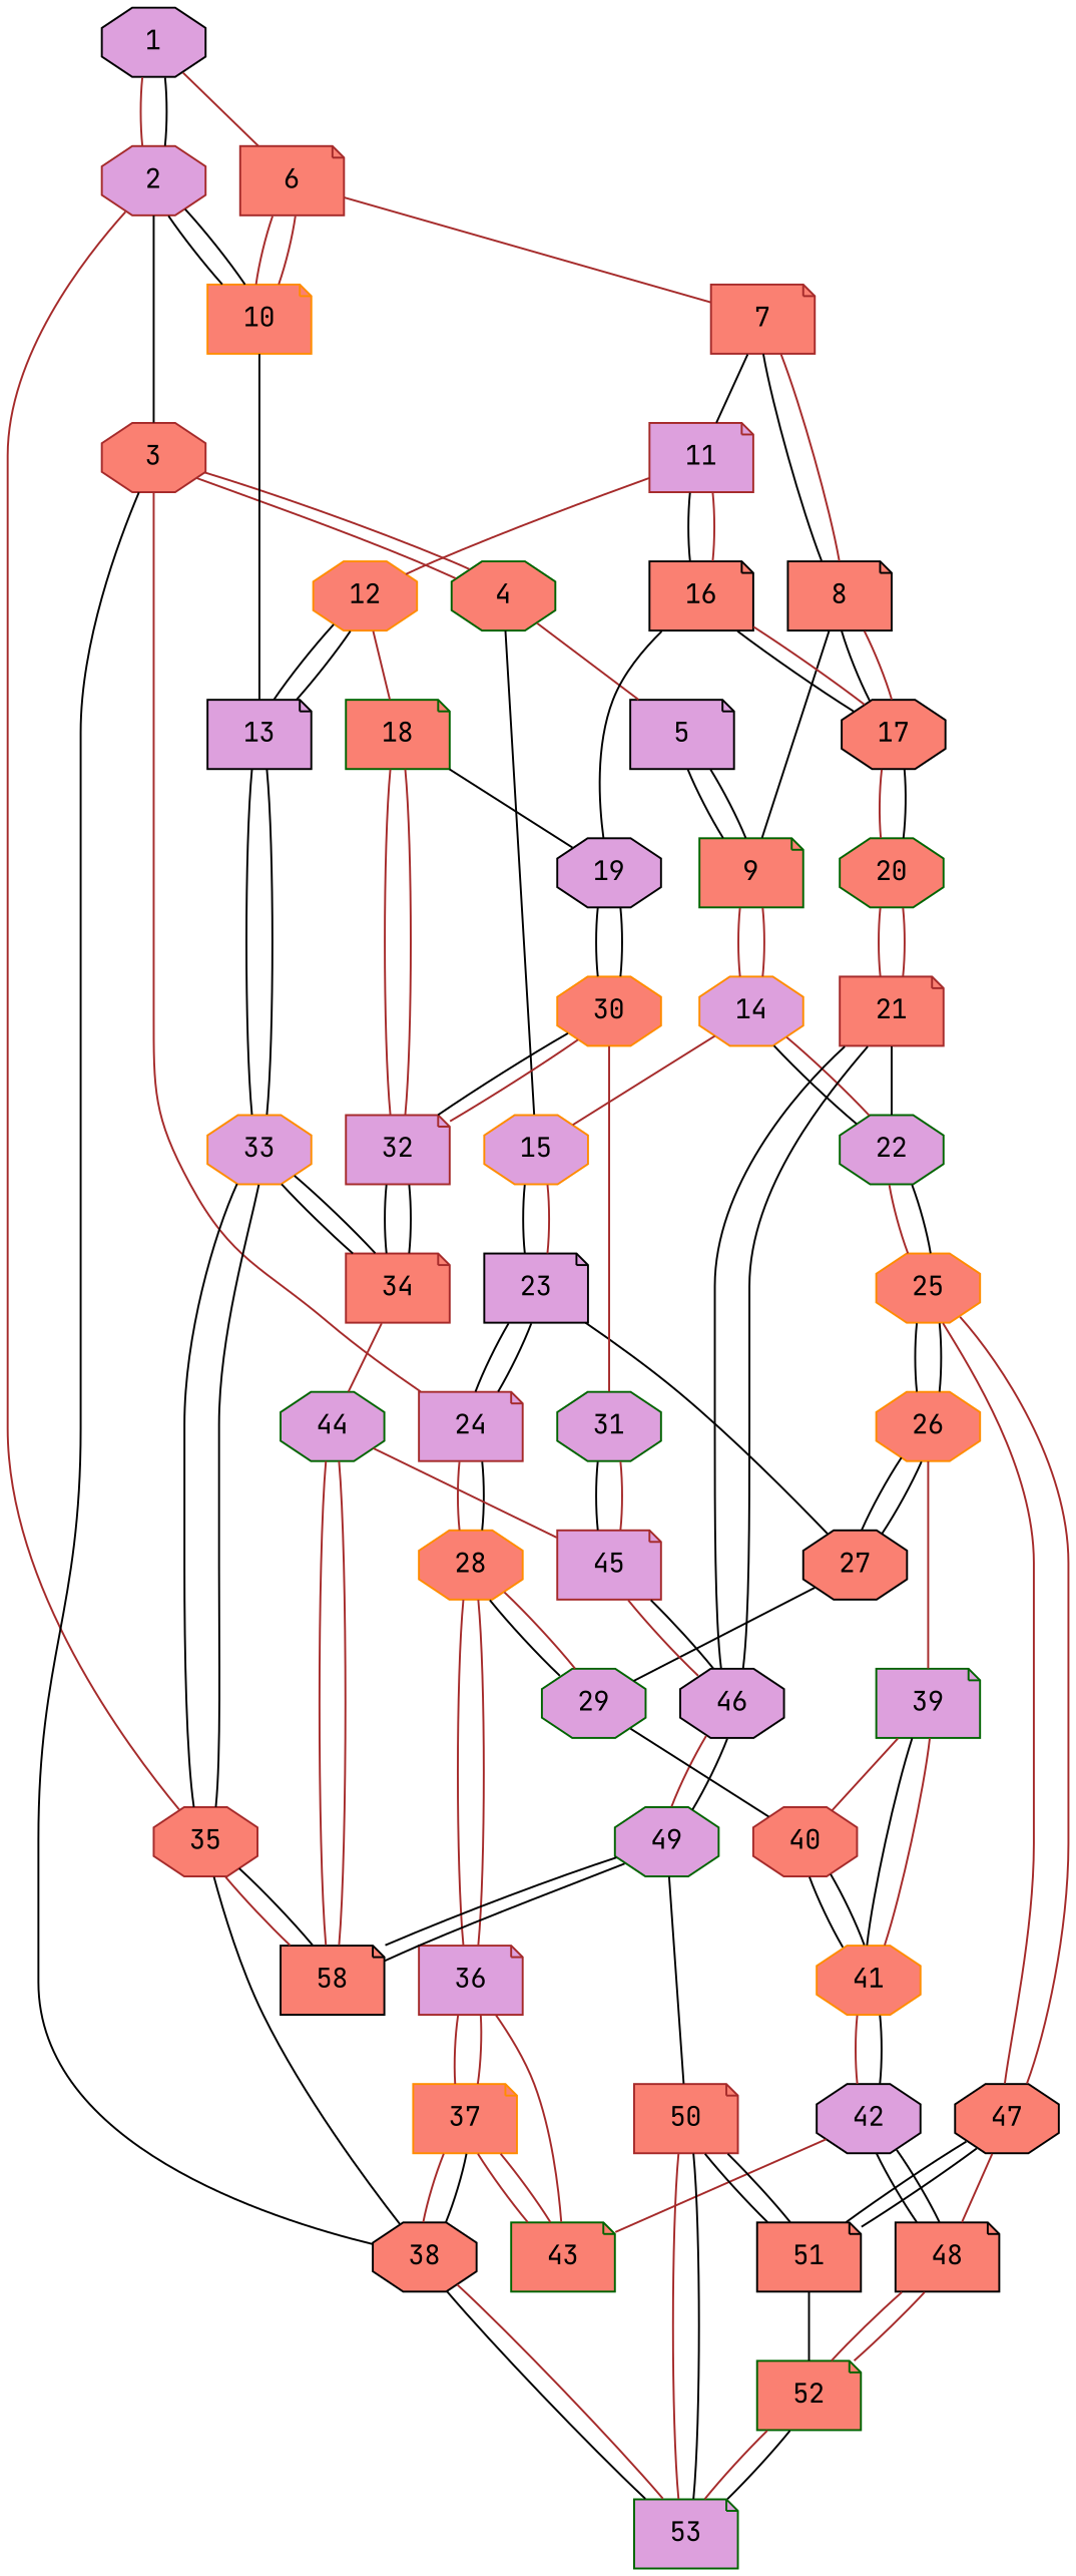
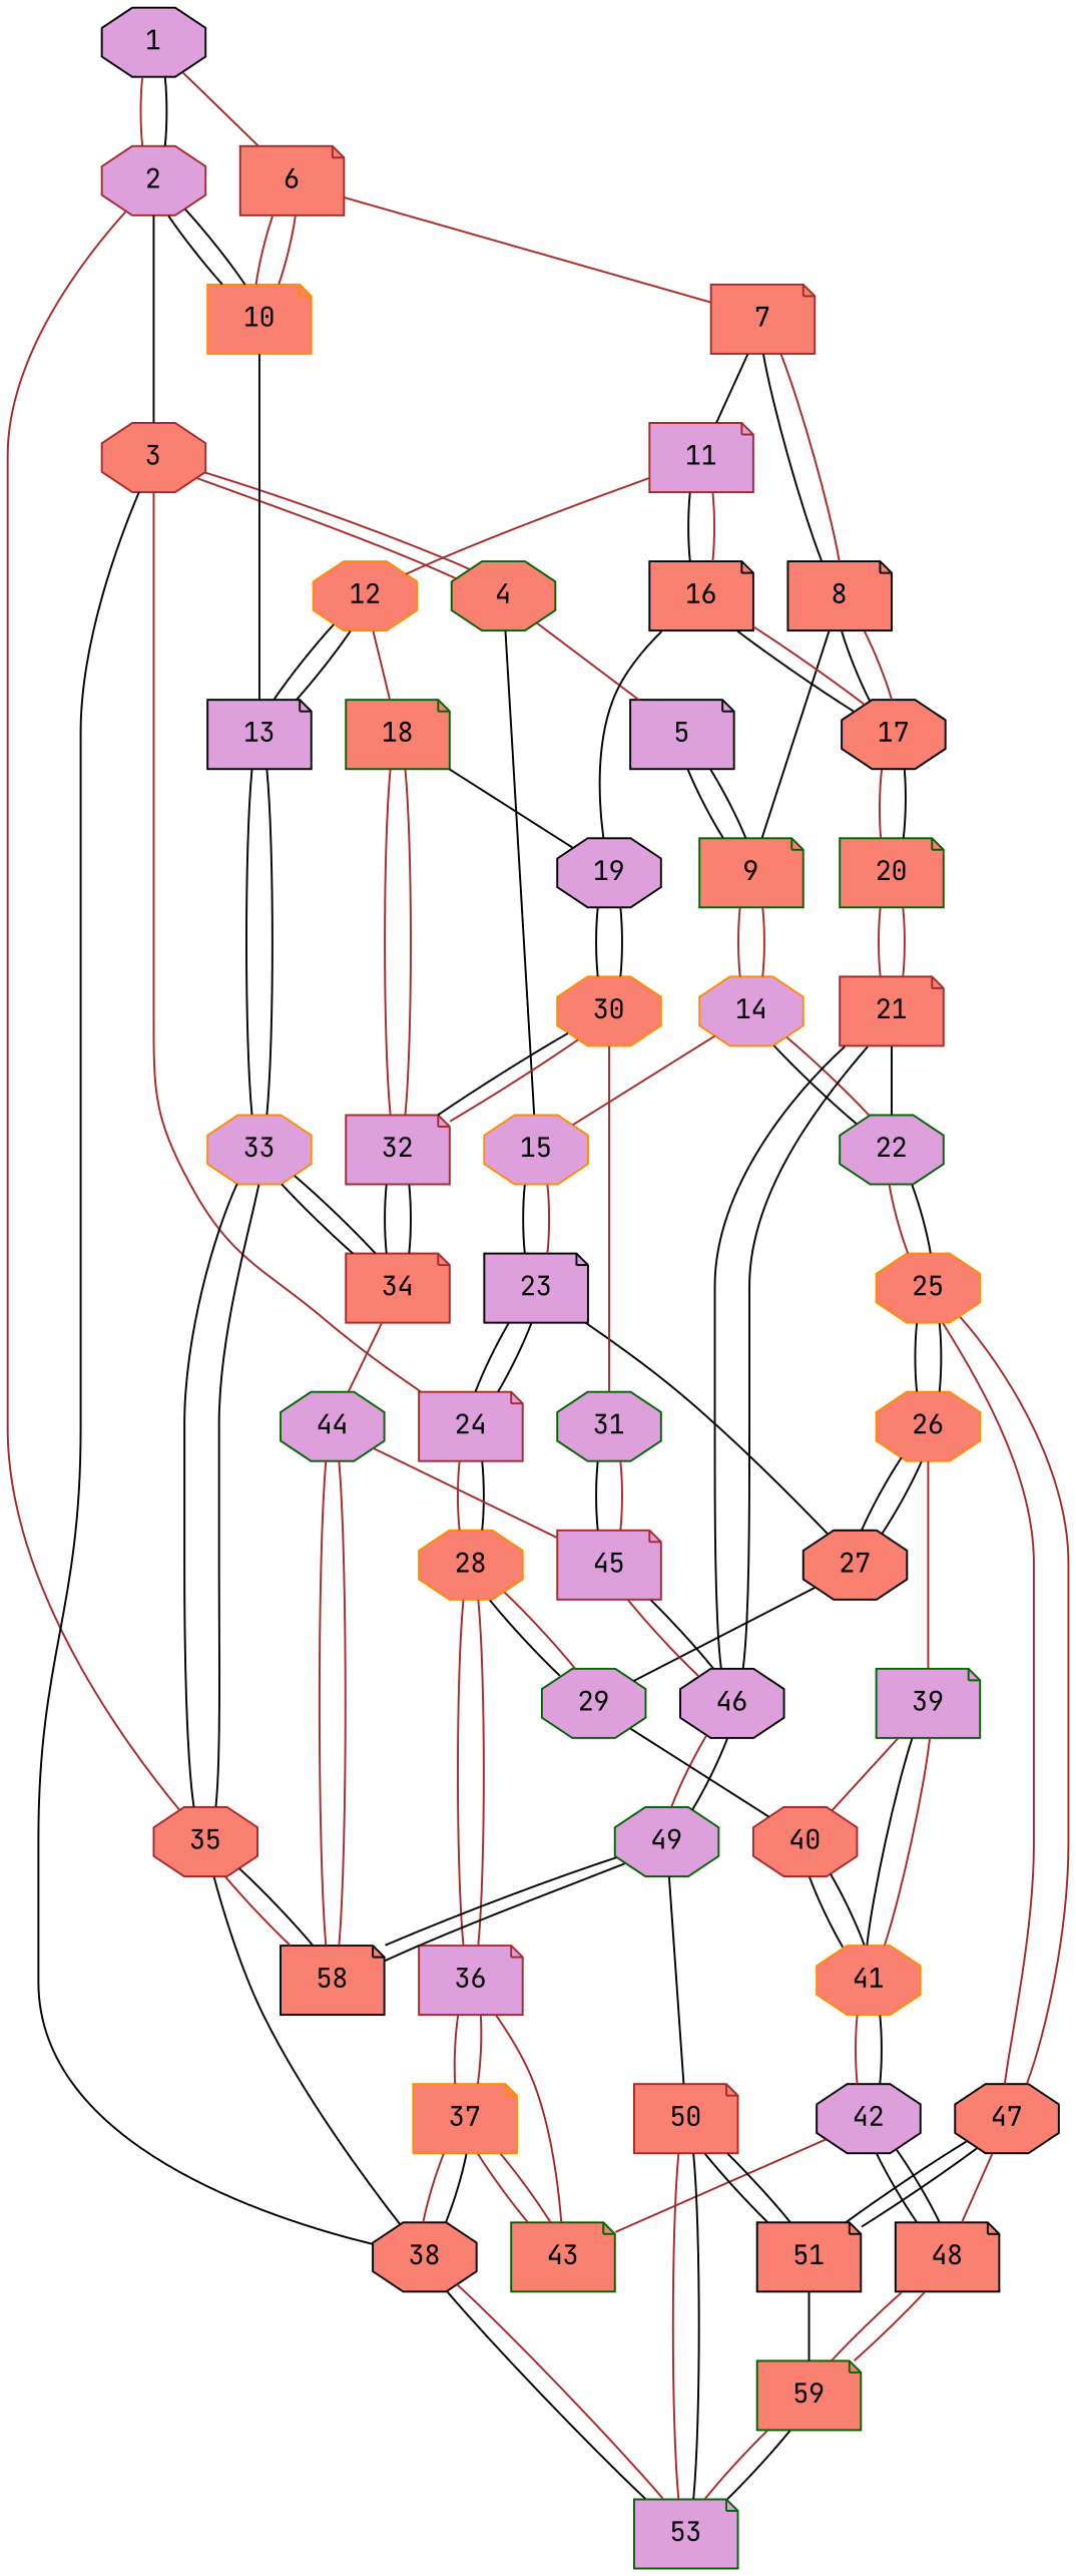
  graph {
    fontname="JetBrains Mono"
    node [color=black fillcolor=salmon fontname="JetBrains Mono" shape=octagon style=filled]
    edge [color=black fontname="JetBrains Mono"]
    1 [fillcolor=plum]
    2 [color=brown fillcolor=plum]
    6 [color=brown shape=note]
    3 [color=brown]
    10 [color=darkorange shape=note]
    35 [color=brown]
    7 [color=brown shape=note]
    4 [color=darkgreen]
    24 [color=brown fillcolor=plum shape=note]
    38
    13 [fillcolor=plum shape=note]
    n12 [label=58 shape=note]
    5 [fillcolor=plum shape=note]
    15 [color=darkorange fillcolor=plum]
    28 [color=darkorange]
    53 [color=darkgreen fillcolor=plum shape=note]
    9 [color=darkgreen shape=note]
    23 [fillcolor=plum shape=note]
    14 [color=darkorange fillcolor=plum]
    8 [shape=note]
    11 [color=brown fillcolor=plum shape=note]
    17
    12 [color=darkorange]
    16 [shape=note]
-   20 [color=darkgreen]
+   20 [color=darkgreen shape=note]
    22 [color=darkgreen fillcolor=plum]
    33 [color=darkorange fillcolor=plum]
    18 [color=darkgreen shape=note]
    19 [fillcolor=plum]
    32 [color=brown fillcolor=plum shape=note]
    34 [color=brown shape=note]
    25 [color=darkorange]
    27
    30 [color=darkorange]
    21 [color=brown shape=note]
    31 [color=darkgreen fillcolor=plum]
    46 [fillcolor=plum]
    45 [color=brown fillcolor=plum shape=note]
    49 [color=darkgreen fillcolor=plum]
    26 [color=darkorange]
    47
    29 [color=darkgreen fillcolor=plum]
    36 [color=brown fillcolor=plum shape=note]
    39 [color=darkgreen fillcolor=plum shape=note]
    48 [shape=note]
    51 [shape=note]
    40 [color=brown]
    41 [color=darkorange]
    37 [color=darkorange shape=note]
    43 [color=darkgreen shape=note]
    44 [color=darkgreen fillcolor=plum]
    42 [fillcolor=plum]
-   52 [color=darkgreen shape=note]
+   52 [color=darkgreen shape=note label=59]
    50 [color=brown shape=note]
    1 -- 2 [color=brown]
    1 -- 2
    1 -- 6 [color=brown]
    2 -- 3
    2 -- 10
    2 -- 10
    2 -- 35 [color=brown]
    6 -- 10 [color=brown]
    6 -- 10 [color=brown]
    6 -- 7 [color=brown]
    3 -- 4 [color=brown]
    3 -- 4 [color=brown]
    3 -- 24 [color=brown]
    3 -- 38
    10 -- 13
    35 -- 38
    35 -- n12 [color=brown]
    35 -- n12
    7 -- 8
    7 -- 8 [color=brown]
    7 -- 11
    4 -- 5 [color=brown]
    4 -- 15
    24 -- 28 [color=brown]
    24 -- 28
    38 -- 53
    38 -- 53 [color=brown]
    13 -- 33
    13 -- 33
    5 -- 9
    5 -- 9
    15 -- 23
    15 -- 23 [color=brown]
    28 -- 29
    28 -- 29 [color=brown]
    28 -- 36 [color=brown]
    28 -- 36 [color=brown]
    9 -- 14 [color=brown]
    9 -- 14 [color=brown]
    23 -- 24
    23 -- 24
    23 -- 27
    14 -- 15 [color=brown]
    14 -- 22
    14 -- 22 [color=brown]
    8 -- 9
    8 -- 17
    8 -- 17 [color=brown]
    11 -- 12 [color=brown]
    11 -- 16
    11 -- 16 [color=brown]
    17 -- 20 [color=brown]
    17 -- 20
    12 -- 13
    12 -- 13
    12 -- 18 [color=brown]
    16 -- 17
    16 -- 17 [color=brown]
    16 -- 19
    20 -- 21 [color=brown]
    20 -- 21 [color=brown]
    22 -- 25 [color=brown]
    22 -- 25
    33 -- 35
    33 -- 35
    33 -- 34
    33 -- 34
    18 -- 19
    18 -- 32 [color=brown]
    18 -- 32 [color=brown]
    19 -- 30
    19 -- 30
    32 -- 34
    32 -- 34
    34 -- 44 [color=brown]
    25 -- 26
    25 -- 26
    25 -- 47 [color=brown]
    25 -- 47 [color=brown]
    27 -- 29
    30 -- 32
    30 -- 32 [color=brown]
    30 -- 31 [color=brown]
    21 -- 22
    21 -- 46
    21 -- 46
    31 -- 45
    31 -- 45 [color=brown]
    46 -- 49 [color=brown]
    46 -- 49
    45 -- 46 [color=brown]
    45 -- 46
    49 -- n12
    49 -- n12
    49 -- 50
    26 -- 27
    26 -- 27
    26 -- 39 [color=brown]
    47 -- 48 [color=brown]
    47 -- 51
    47 -- 51
    29 -- 40
    36 -- 37 [color=brown]
    36 -- 37 [color=brown]
    36 -- 43 [color=brown]
    39 -- 40 [color=brown]
    39 -- 41
    39 -- 41 [color=brown]
    48 -- 52 [color=brown]
    48 -- 52 [color=brown]
    51 -- 52
    40 -- 41
    40 -- 41
    41 -- 42 [color=brown]
    41 -- 42
    37 -- 38 [color=brown]
    37 -- 38
    37 -- 43 [color=brown]
    37 -- 43 [color=brown]
    44 -- n12 [color=brown]
    44 -- n12 [color=brown]
    44 -- 45 [color=brown]
    42 -- 48
    42 -- 48
    42 -- 43 [color=brown]
    52 -- 53 [color=brown]
    52 -- 53
    50 -- 53 [color=brown]
    50 -- 53
    50 -- 51
    50 -- 51
  }
